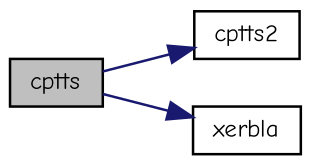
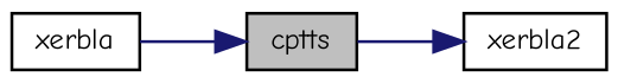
  digraph {
    fontname="Comic Neue"
    rankdir=LR
    node [color=black fillcolor=white fontname="Comic Neue" fontsize=10 shape=record style=filled]
    edge [color=midnightblue fontname="Comic Neue" fontsize=10 labelfontname=Helvetica labelfontsize=10 style=solid]
    n1 [fillcolor=grey75 fontcolor=black height=0.2 label=cptts width=0.4]
-   n2 [height=0.2 label=cptts2 width=0.4]
+   n2 [height=0.2 label=xerbla2 width=0.4]
    n3 [height=0.2 label=xerbla width=0.4]
    n1 -> n2
-   n1 -> n3
+   n3 -> n1
  }
